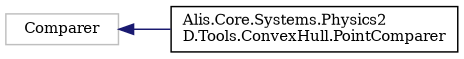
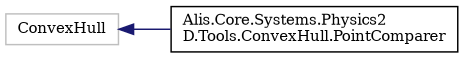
  digraph {
    rankdir=LR
    fontname="DejaVu Serif"
    node [fillcolor=white fontname="DejaVu Serif" fontsize=10 shape=record style=filled]
-   n1 [color=grey75 height=0.2 label=Comparer width=0.4]
+   n1 [color=grey75 height=0.2 label=ConvexHull width=0.4]
    n2 [color=black height=0.2 label="Alis.Core.Systems.Physics2\lD.Tools.ConvexHull.PointComparer" width=0.4]
    n1 -> n2 [color=midnightblue dir=back fontname="DejaVu Serif" fontsize=10 labelfontname=Helvetica labelfontsize=10 style=solid]
  }
